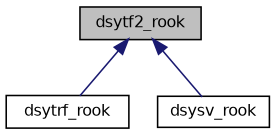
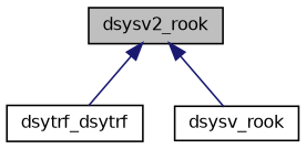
  digraph {
    rankdir=TB
    node [color=black fillcolor=white fontname=Helvetica fontsize=10 shape=record style=filled]
    edge [color=midnightblue dir=back fontname=Helvetica fontsize=10 labelfontname=Helvetica labelfontsize=10 style=solid]
-   n1 [fillcolor=grey75 fontcolor=black height=0.2 label=dsytf2_rook width=0.4]
-   n2 [height=0.2 label=dsytrf_rook width=0.4]
+   n1 [fillcolor=grey75 fontcolor=black height=0.2 label=dsysv2_rook width=0.4]
+   n2 [height=0.2 label=dsytrf_dsytrf width=0.4]
    n3 [height=0.2 label=dsysv_rook width=0.4]
    n1 -> n2
    n1 -> n3
  }
